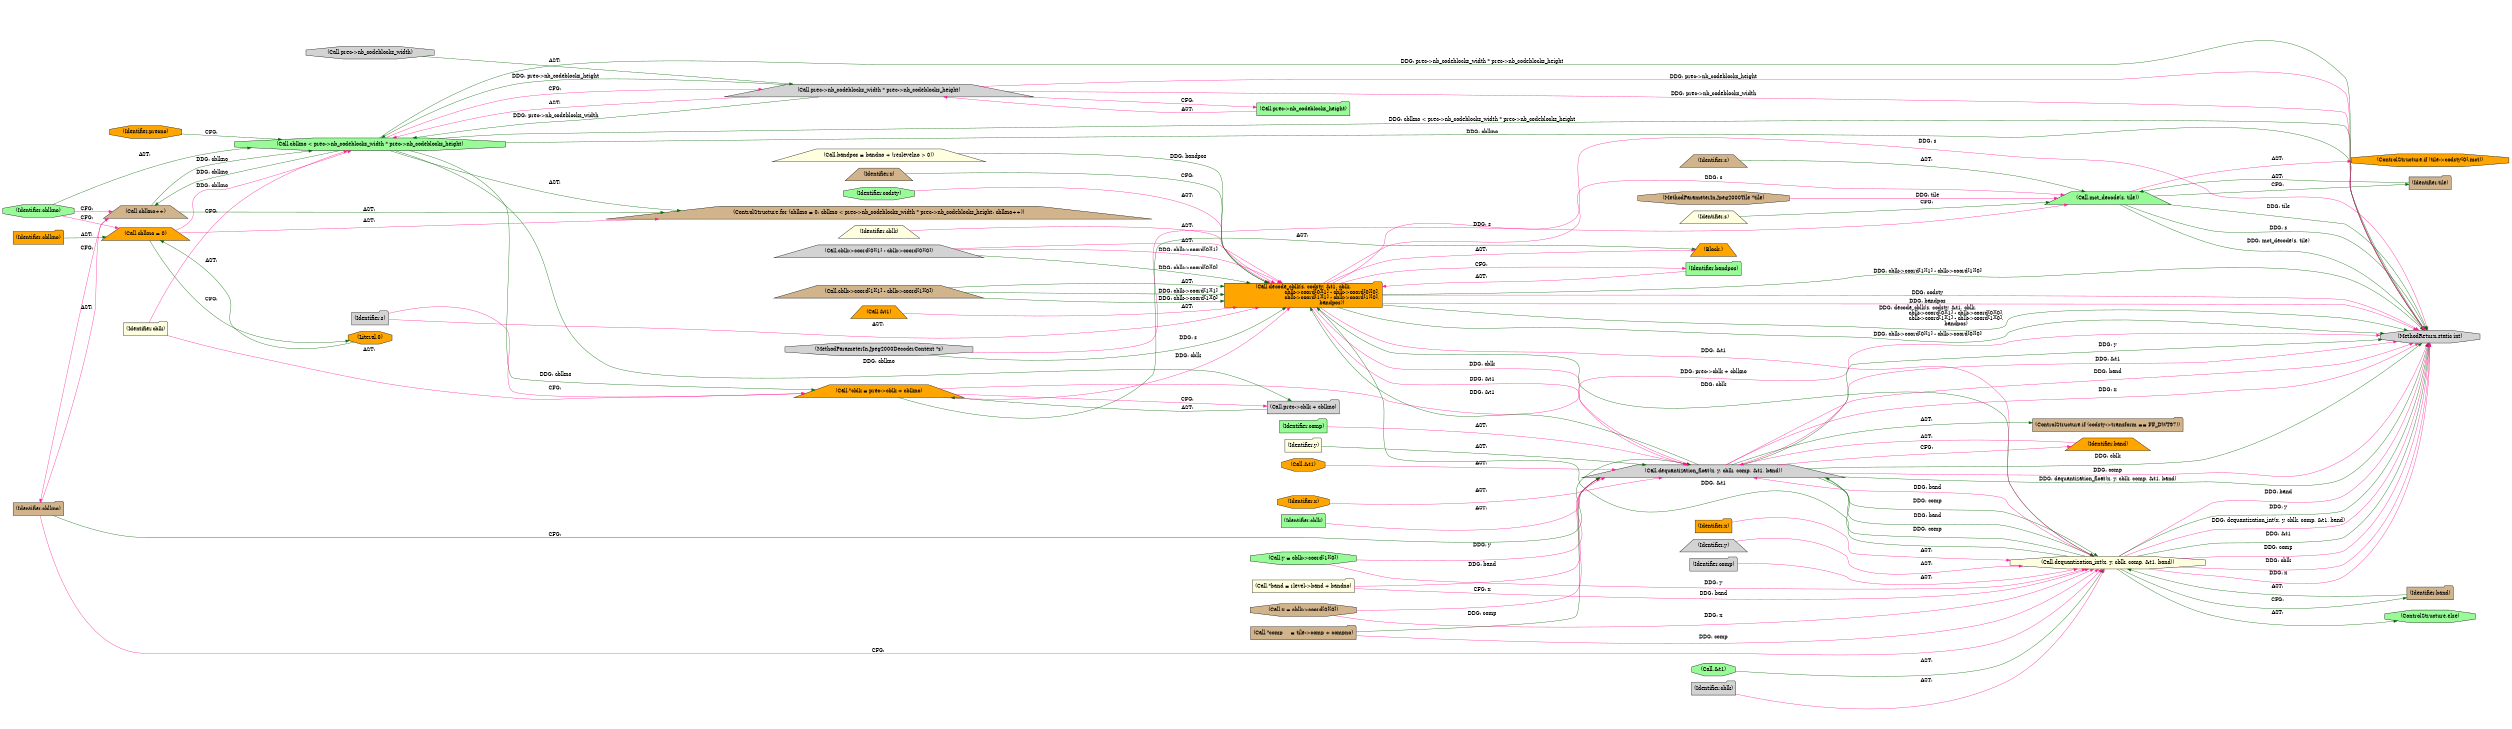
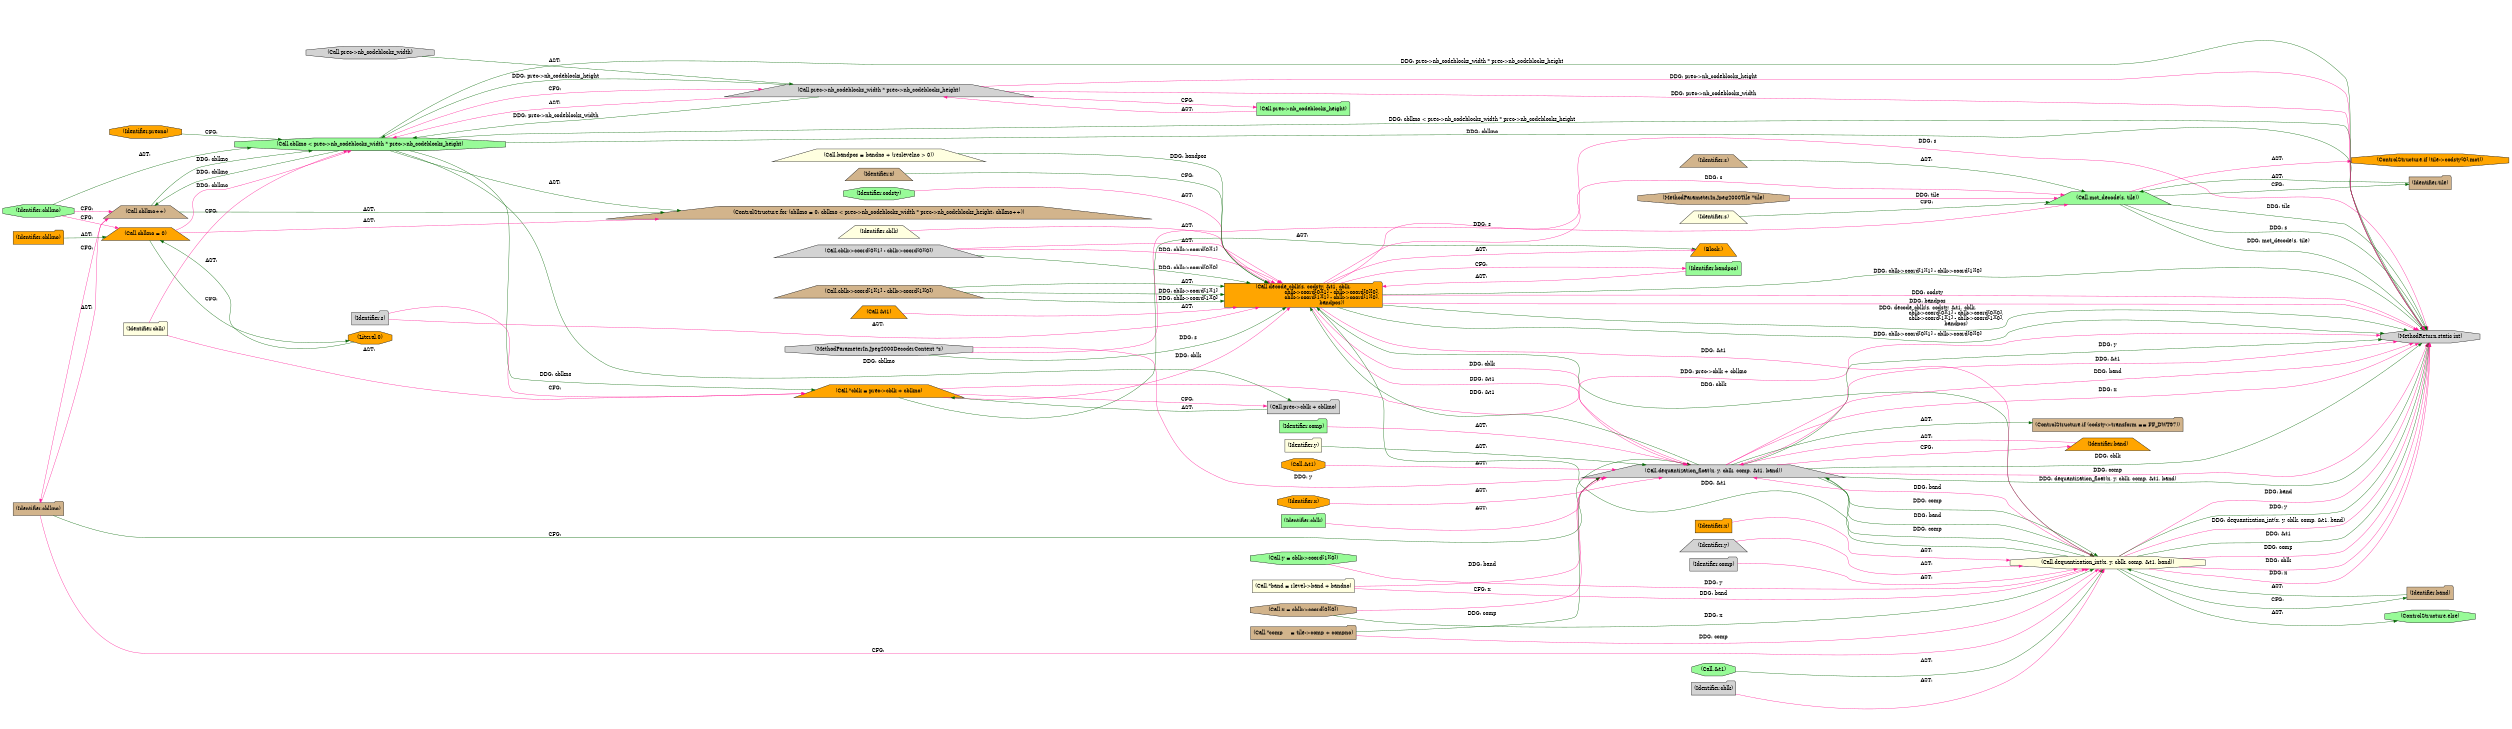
  digraph {
    rankdir=LR
    node [fillcolor=orange shape=folder style=filled]
    edge [color=deeppink]
    n1 [label="(Call,*cblk = prec->cblk + cblkno)" shape=trapezium]
    n2 [label="(Call,decode_cblk(s, codsty, &t1, cblk,\n                                    cblk->coord[0][1] - cblk->coord[0][0],\n                                    cblk->coord[1][1] - cblk->coord[1][0],\n                                    bandpos))"]
    n3 [label="(Block,)" shape=trapezium]
    n4 [fillcolor=lightgrey label="(MethodReturn,static int)" shape=octagon]
    n5 [fillcolor=lightgrey label="(Call,prec->cblk + cblkno)"]
    n6 [fillcolor=lightgrey label="(Call,dequantization_float(x, y, cblk, comp, &t1, band))" shape=trapezium]
    n7 [fillcolor=lightyellow label="(Call,dequantization_int(x, y, cblk, comp, &t1, band))" shape=octagon]
    n8 [fillcolor=palegreen label="(Call,mct_decode(s, tile))" shape=trapezium]
    n9 [fillcolor=palegreen label="(Identifier,bandpos)"]
    n10 [fillcolor=palegreen label="(Call,cblkno < prec->nb_codeblocks_width * prec->nb_codeblocks_height)" shape=octagon]
    n11 [fillcolor=tan label="(Call,cblkno++)" shape=trapezium]
    n12 [fillcolor=lightgrey label="(Call,prec->nb_codeblocks_width * prec->nb_codeblocks_height)" shape=trapezium]
    n13 [fillcolor=tan label="(ControlStructure,for (cblkno = 0; cblkno < prec->nb_codeblocks_width * prec->nb_codeblocks_height; cblkno++))" shape=trapezium]
    n14 [fillcolor=tan label="(Identifier,cblkno)"]
    n15 [fillcolor=palegreen label="(Call,prec->nb_codeblocks_height)"]
    n16 [label="(Call,cblkno = 0)" shape=trapezium]
    n17 [label="(Literal,0)" shape=octagon]
    n18 [fillcolor=tan label="(ControlStructure,if (codsty->transform == FF_DWT97))"]
    n19 [label="(Identifier,band)" shape=trapezium]
    n20 [fillcolor=tan label="(Identifier,band)"]
    n21 [fillcolor=palegreen label="(ControlStructure,else)" shape=octagon]
    n22 [label="(ControlStructure,if (tile->codsty[0].mct))" shape=octagon]
    n23 [fillcolor=tan label="(Identifier,tile)"]
    n24 [label="(Identifier,x)" shape=octagon]
    n25 [fillcolor=palegreen label="(Identifier,codsty)" shape=octagon]
    n26 [fillcolor=palegreen label="(Identifier,cblkno)" shape=octagon]
    n27 [fillcolor=palegreen label="(Call,y = cblk->coord[1][0])" shape=octagon]
    n28 [fillcolor=lightyellow label="(Call,*band = rlevel->band + bandno)"]
    n29 [fillcolor=lightgrey label="(MethodParameterIn,Jpeg2000DecoderContext *s)" shape=octagon]
    n30 [fillcolor=lightgrey label="(Identifier,comp)"]
    n31 [fillcolor=tan label="(Call,x = cblk->coord[0][0])" shape=octagon]
    n32 [fillcolor=lightyellow label="(Identifier,cblk)" shape=trapezium]
    n33 [fillcolor=lightgrey label="(Call,cblk->coord[0][1] - cblk->coord[0][0])" shape=trapezium]
    n34 [fillcolor=tan label="(Call,cblk->coord[1][1] - cblk->coord[1][0])" shape=trapezium]
    n35 [label="(Call,&t1)" shape=octagon]
    n36 [fillcolor=tan label="(Call,*comp     = tile->comp + compno)"]
    n37 [fillcolor=lightgrey label="(Identifier,s)"]
    n38 [fillcolor=lightyellow label="(Identifier,s)" shape=trapezium]
    n39 [fillcolor=lightyellow label="(Identifier,cblk)"]
    n40 [fillcolor=palegreen label="(Call,&t1)" shape=octagon]
    n41 [fillcolor=tan label="(Identifier,s)" shape=trapezium]
    n42 [fillcolor=palegreen label="(Identifier,cblk)"]
    n43 [fillcolor=palegreen label="(Identifier,comp)"]
    n44 [label="(Call,&t1)" shape=trapezium]
    n45 [label="(Identifier,cblkno)"]
    n46 [fillcolor=tan label="(MethodParameterIn,Jpeg2000Tile *tile)" shape=octagon]
    n47 [fillcolor=lightyellow label="(Call,bandpos = bandno + (reslevelno > 0))" shape=trapezium]
    n48 [fillcolor=lightgrey label="(Call,prec->nb_codeblocks_width)" shape=octagon]
    n49 [fillcolor=lightgrey label="(Identifier,cblk)"]
    n50 [fillcolor=lightyellow label="(Identifier,y)"]
    n51 [label="(Identifier,x)"]
    n52 [label="(Identifier,precno)" shape=octagon]
    n53 [fillcolor=tan label="(Identifier,x)" shape=trapezium]
    n54 [fillcolor=lightgrey label="(Identifier,y)" shape=trapezium]
    n1 -> n2 [label="DDG: cblk"]
    n1 -> n3 [color=darkgreen label="AST: "]
    n1 -> n4 [label="DDG: prec->cblk + cblkno"]
    n1 -> n5 [label="CFG: "]
    n2 -> n3 [label="AST: "]
    n2 -> n4 [label="DDG: bandpos"]
    n2 -> n4 [color=darkgreen label="DDG: decode_cblk(s, codsty, &t1, cblk,\n                                    cblk->coord[0][1] - cblk->coord[0][0],\n                                    cblk->coord[1][1] - cblk->coord[1][0],\n                                    bandpos)"]
    n2 -> n4 [color=darkgreen label="DDG: cblk->coord[0][1] - cblk->coord[0][0]"]
    n2 -> n4 [label="DDG: s"]
    n2 -> n4 [color=darkgreen label="DDG: cblk->coord[1][1] - cblk->coord[1][0]"]
    n2 -> n4 [label="DDG: codsty"]
    n2 -> n6 [label="DDG: cblk"]
    n2 -> n6 [label="DDG: &t1"]
    n2 -> n7 [color=darkgreen label="DDG: cblk"]
    n2 -> n7 [label="DDG: &t1"]
    n2 -> n8 [label="DDG: s"]
    n2 -> n9 [label="CFG: "]
    n5 -> n1 [color=darkgreen label="AST: "]
    n6 -> n2 [color=darkgreen label="DDG: &t1"]
    n6 -> n4 [color=darkgreen label="DDG: y"]
    n6 -> n4 [label="DDG: &t1"]
    n6 -> n4 [label="DDG: band"]
    n6 -> n4 [label="DDG: x"]
    n6 -> n4 [color=darkgreen label="DDG: cblk"]
    n6 -> n4 [label="DDG: comp"]
    n6 -> n4 [color=darkgreen label="DDG: dequantization_float(x, y, cblk, comp, &t1, band)"]
    n6 -> n7 [color=darkgreen label="DDG: comp"]
    n6 -> n7 [color=darkgreen label="DDG: band"]
    n6 -> n18 [color=darkgreen label="AST: "]
    n6 -> n19 [label="CFG: "]
    n7 -> n2 [color=darkgreen label="DDG: &t1"]
    n7 -> n4 [label="DDG: x"]
    n7 -> n4 [label="DDG: band"]
    n7 -> n4 [color=darkgreen label="DDG: y"]
    n7 -> n4 [label="DDG: dequantization_int(x, y, cblk, comp, &t1, band)"]
    n7 -> n4 [color=darkgreen label="DDG: &t1"]
    n7 -> n4 [label="DDG: comp"]
    n7 -> n4 [label="DDG: cblk"]
    n7 -> n6 [color=darkgreen label="DDG: comp"]
    n7 -> n6 [label="DDG: band"]
    n7 -> n20 [color=darkgreen label="CFG: "]
    n7 -> n21 [color=darkgreen label="AST: "]
    n8 -> n4 [color=darkgreen label="DDG: mct_decode(s, tile)"]
    n8 -> n4 [color=darkgreen label="DDG: tile"]
    n8 -> n4 [color=darkgreen label="DDG: s"]
    n8 -> n22 [label="AST: "]
    n8 -> n23 [color=darkgreen label="CFG: "]
    n9 -> n2 [label="AST: "]
    n10 -> n1 [color=darkgreen label="DDG: cblkno"]
    n10 -> n4 [color=darkgreen label="DDG: prec->nb_codeblocks_width * prec->nb_codeblocks_height"]
    n10 -> n4 [color=darkgreen label="DDG: cblkno < prec->nb_codeblocks_width * prec->nb_codeblocks_height"]
    n10 -> n4 [color=darkgreen label="DDG: cblkno"]
    n10 -> n5 [color=darkgreen label="DDG: cblkno"]
    n10 -> n11 [color=darkgreen label="DDG: cblkno"]
    n10 -> n12 [label="CFG: "]
    n10 -> n13 [color=darkgreen label="AST: "]
    n11 -> n10 [color=darkgreen label="DDG: cblkno"]
    n11 -> n13 [color=darkgreen label="AST: "]
    n11 -> n14 [label="CFG: "]
    n12 -> n4 [label="DDG: prec->nb_codeblocks_height"]
    n12 -> n4 [label="DDG: prec->nb_codeblocks_width"]
    n12 -> n10 [label="AST: "]
    n12 -> n10 [color=darkgreen label="DDG: prec->nb_codeblocks_width"]
    n12 -> n10 [color=darkgreen label="DDG: prec->nb_codeblocks_height"]
    n12 -> n15 [label="CFG: "]
    n14 -> n6 [color=darkgreen label="CFG: "]
    n14 -> n7 [label="CFG: "]
    n14 -> n11 [label="AST: "]
    n15 -> n12 [label="AST: "]
    n16 -> n10 [label="DDG: cblkno"]
    n16 -> n13 [label="AST: "]
    n16 -> n17 [color=darkgreen label="CFG: "]
    n17 -> n16 [color=darkgreen label="AST: "]
    n19 -> n6 [label="AST: "]
    n20 -> n7 [color=darkgreen label="AST: "]
    n23 -> n8 [color=darkgreen label="AST: "]
    n24 -> n6 [label="AST: "]
    n25 -> n2 [label="AST: "]
    n26 -> n10 [color=darkgreen label="AST: "]
    n26 -> n11 [label="CFG: "]
    n26 -> n16 [label="CFG: "]
-   n27 -> n6 [label="DDG: y"]
+   n29 -> n6 [label="DDG: y"]
    n27 -> n7 [label="DDG: y"]
    n28 -> n6 [label="DDG: band"]
    n28 -> n7 [label="DDG: band"]
    n29 -> n2 [color=darkgreen label="DDG: s"]
    n29 -> n8 [label="DDG: s"]
    n30 -> n7 [label="AST: "]
    n31 -> n6 [label="CFG: x"]
-   n31 -> n7 [label="DDG: x"]
+   n31 -> n7 [color=darkgreen label="DDG: x"]
    n32 -> n2 [label="AST: "]
    n33 -> n2 [label="AST: "]
    n33 -> n2 [label="DDG: cblk->coord[0][1]"]
    n33 -> n2 [color=darkgreen label="DDG: cblk->coord[0][0]"]
    n34 -> n2 [color=darkgreen label="AST: "]
    n34 -> n2 [color=darkgreen label="DDG: cblk->coord[1][1]"]
    n34 -> n2 [color=darkgreen label="DDG: cblk->coord[1][0]"]
    n35 -> n6 [label="AST: "]
    n36 -> n6 [color=darkgreen label="DDG: comp"]
    n36 -> n7 [label="DDG: comp"]
    n37 -> n1 [label="CFG: "]
    n37 -> n2 [label="AST: "]
    n38 -> n8 [color=darkgreen label="CFG: "]
    n39 -> n1 [label="AST: "]
    n39 -> n10 [label="CFG: "]
    n40 -> n7 [color=darkgreen label="AST: "]
    n41 -> n8 [color=darkgreen label="AST: "]
    n42 -> n6 [label="AST: "]
    n43 -> n6 [label="AST: "]
    n44 -> n2 [label="AST: "]
    n45 -> n16 [color=darkgreen label="AST: "]
    n46 -> n8 [label="DDG: tile"]
    n47 -> n2 [color=darkgreen label="DDG: bandpos"]
    n48 -> n12 [color=darkgreen label="AST: "]
    n49 -> n7 [label="AST: "]
    n50 -> n6 [color=darkgreen label="AST: "]
    n51 -> n7 [label="AST: "]
    n52 -> n10 [color=darkgreen label="CFG: "]
    n53 -> n2 [color=darkgreen label="CFG: "]
    n54 -> n7 [label="AST: "]
  }
